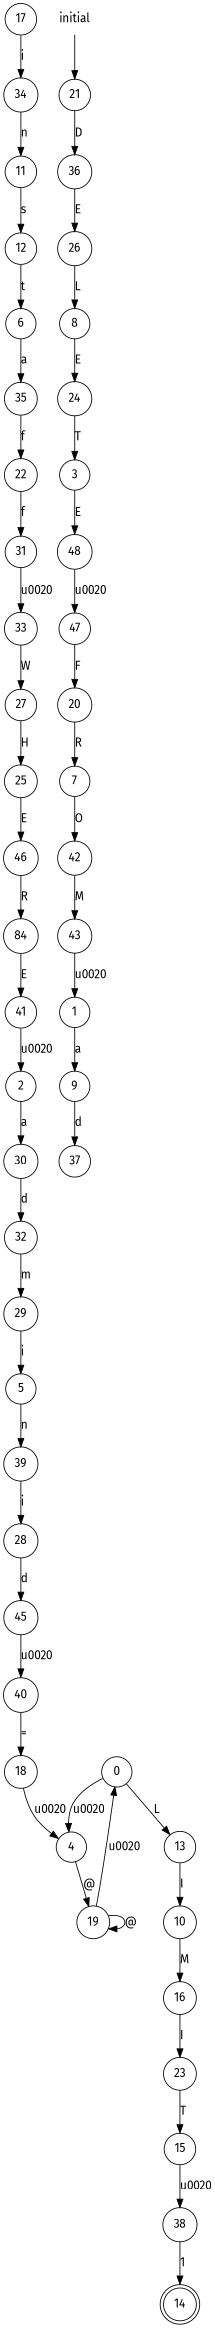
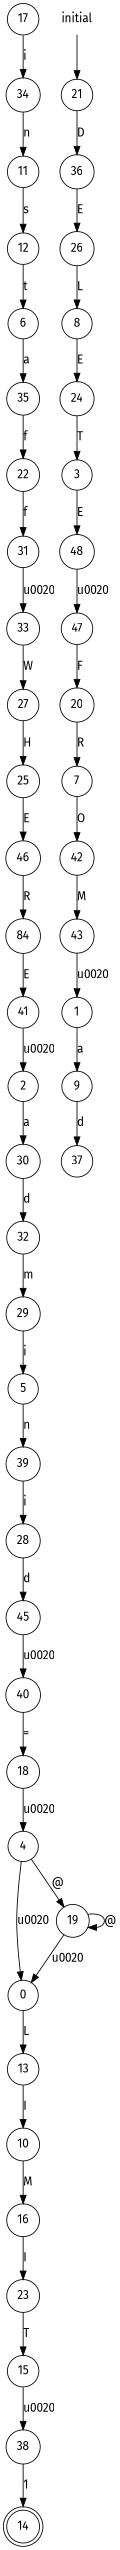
  digraph {
    fontname="Fira Sans"
    rankdir=TB
    node [fontname="Fira Sans" shape=circle]
    edge [fontname="Fira Sans"]
    0
    13
    10
    16
    1
    9
    37
    2
    30
    32
    29
    3
    48
    47
    20
    4
    19
    5
    39
    28
    45
    6
    35
    22
    31
    7
    42
    43
    8
    24
    17
    34
    23
    15
    11
    12
    14 [shape=doublecircle]
    38
    18
    21
    36
    26
    initial [shape=plaintext]
    33
    27
    25
    46
    n48 [label=84]
    41
    40
    0 -> 13 [label=L]
    13 -> 10 [label=I]
    10 -> 16 [label=M]
    16 -> 23 [label=I]
    1 -> 9 [label=a]
    9 -> 37 [label=d]
    2 -> 30 [label=a]
    30 -> 32 [label=d]
    32 -> 29 [label=m]
    29 -> 5 [label=i]
    3 -> 48 [label=E]
    48 -> 47 [label="\u0020"]
    47 -> 20 [label=F]
    20 -> 7 [label=R]
-   0 -> 4 [label="\u0020"]
+   4 -> 0 [label="\u0020"]
    4 -> 19 [label="@"]
    19 -> 0 [label="\u0020"]
    19 -> 19 [label="@"]
    5 -> 39 [label=n]
    39 -> 28 [label=i]
    28 -> 45 [label=d]
    45 -> 40 [label="\u0020"]
    6 -> 35 [label=a]
    35 -> 22 [label=f]
    22 -> 31 [label=f]
    31 -> 33 [label="\u0020"]
    7 -> 42 [label=O]
    42 -> 43 [label=M]
    43 -> 1 [label="\u0020"]
    8 -> 24 [label=E]
    24 -> 3 [label=T]
    17 -> 34 [label=i]
    34 -> 11 [label=n]
    23 -> 15 [label=T]
    15 -> 38 [label="\u0020"]
    11 -> 12 [label=s]
    12 -> 6 [label=t]
    38 -> 14 [label=1]
    18 -> 4 [label="\u0020"]
    21 -> 36 [label=D]
    36 -> 26 [label=E]
    26 -> 8 [label=L]
    initial -> 21
    33 -> 27 [label=W]
    27 -> 25 [label=H]
    25 -> 46 [label=E]
    46 -> n48 [label=R]
    n48 -> 41 [label=E]
    41 -> 2 [label="\u0020"]
    40 -> 18 [label="="]
  }
